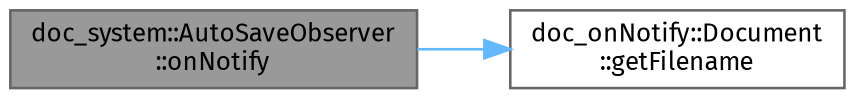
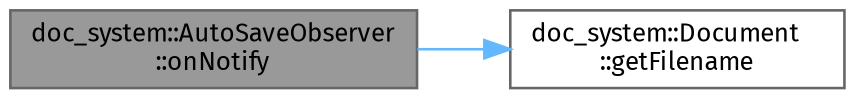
  digraph {
    rankdir=LR
    fontname="Fira Sans"
    node [fontname="Fira Sans" fontsize=10 shape=box style=filled]
    n1 [color=gray40 fillcolor=grey60 fontcolor=black height=0.2 label="doc_system::AutoSaveObserver\l::onNotify" width=0.4]
-   n2 [color=grey40 fillcolor=white height=0.2 label="doc_onNotify::Document\l::getFilename" width=0.4]
+   n2 [color=grey40 fillcolor=white height=0.2 label="doc_system::Document\l::getFilename" width=0.4]
    n1 -> n2 [color=steelblue1 fontname="Fira Sans" fontsize=10 labelfontname=Helvetica labelfontsize=10 style=solid]
  }
